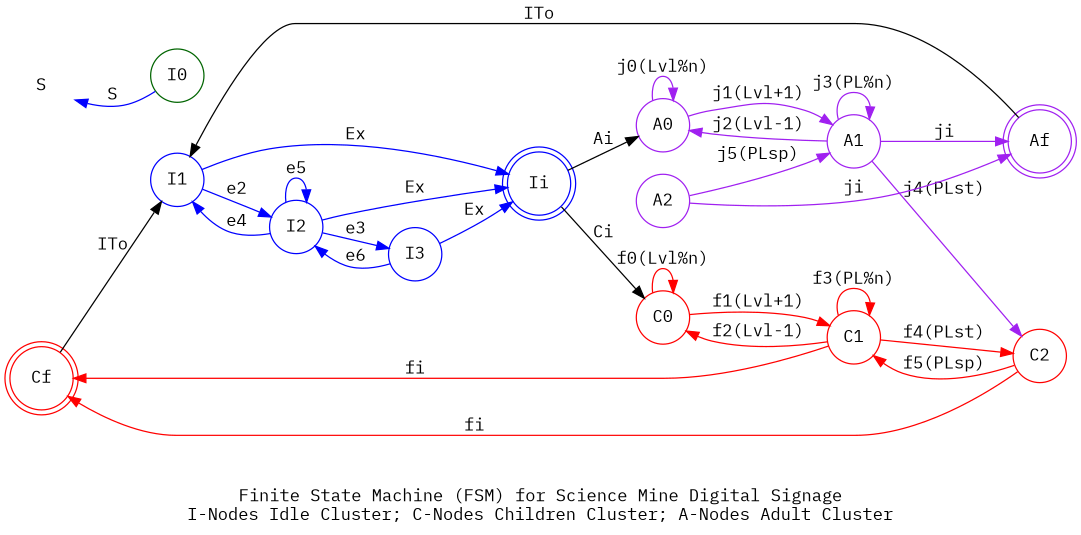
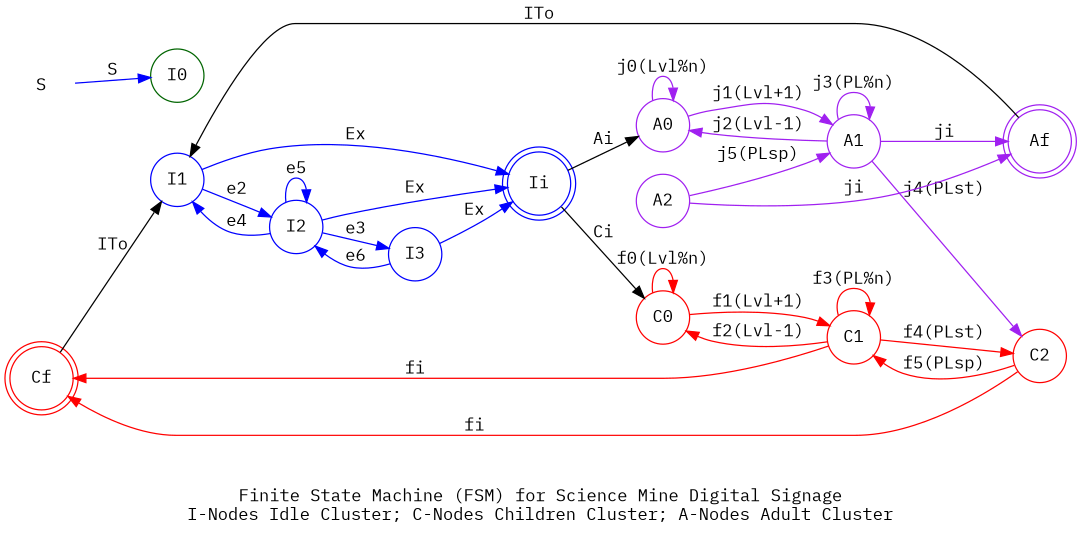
  digraph {
    fontname="IBM Plex Mono"
    label="Finite State Machine (FSM) for Science Mine Digital Signage\nI-Nodes Idle Cluster; C-Nodes Children Cluster; A-Nodes Adult Cluster"
    rankdir=LR
    node [color=blue fontname="IBM Plex Mono" shape=circle]
    edge [fontname="IBM Plex Mono" color=blue]
    Cf [color=red shape=doublecircle]
    Af [color=Purple shape=doublecircle]
    C0 [color=red]
    C1 [color=red]
    C2 [color=red]
    S [shape=none]
    I0 [color=DarkGreen]
    I1
    Ii [shape=doublecircle]
    I2
    I3
    A0 [color=Purple]
    A1 [color=Purple]
    A2 [color=Purple]
    subgraph sub_1 {
      Cf
      Af
    }
    subgraph sub_2 {
      label="Children FSM"
      Cf
      C0
      C1
      C2
    }
    subgraph sub_3 {
      S
      I0
      I1
      Ii
      I2
      I3
    }
    subgraph sub_4 {
      label="Adult FSM"
      Af
      A0
      A1
      A2
    }
    Cf -> I1 [label=ITo color=""]
    Af -> I1 [label=ITo color=""]
    C0 -> C0 [color=red label="f0(Lvl%n)"]
    C0 -> C1 [color=red label="f1(Lvl+1)"]
    C1 -> Cf [color=red label=fi]
    C1 -> C0 [color=red label="f2(Lvl-1)"]
    C1 -> C1 [color=red label="f3(PL%n)"]
    C1 -> C2 [color=red label="f4(PLst)"]
    C2 -> Cf [color=red label=fi]
    C2 -> C1 [color=red label="f5(PLsp)"]
-   I0 -> S [label=S]
+   S -> I0 [label=S]
    I1 -> Ii [label=Ex]
    I1 -> I2 [label=e2]
    Ii -> C0 [label=Ci color=""]
    Ii -> A0 [label=Ai color=""]
    I2 -> I1 [label=e4]
    I2 -> Ii [label=Ex]
    I2 -> I2 [label=e5]
    I2 -> I3 [label=e3]
    I3 -> Ii [label=Ex]
    I3 -> I2 [label=e6]
    A0 -> A0 [color=Purple label="j0(Lvl%n)"]
    A0 -> A1 [color=Purple label="j1(Lvl+1)"]
    A1 -> Af [color=Purple label=ji]
    A1 -> C2 [color=Purple label="j4(PLst)"]
    A1 -> A0 [color=Purple label="j2(Lvl-1)"]
    A1 -> A1 [color=Purple label="j3(PL%n)"]
    A2 -> Af [color=Purple label=ji]
    A2 -> A1 [color=Purple label="j5(PLsp)"]
  }
